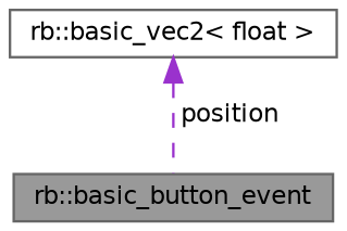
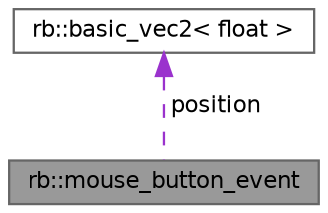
  digraph {
    node [color=gray40 fontname=Helvetica fontsize=10 shape=box style=filled]
-   n1 [fillcolor=grey60 fontcolor=black height=0.2 label="rb::basic_button_event" width=0.4]
+   n1 [fillcolor=grey60 fontcolor=black height=0.2 label="rb::mouse_button_event" width=0.4]
    n2 [fillcolor=white height=0.2 label="rb::basic_vec2\< float \>" width=0.4]
    n2 -> n1 [color=darkorchid3 dir=back fontname=Helvetica fontsize=10 label=" position" labelfontname=Helvetica labelfontsize=10 style=dashed]
  }
